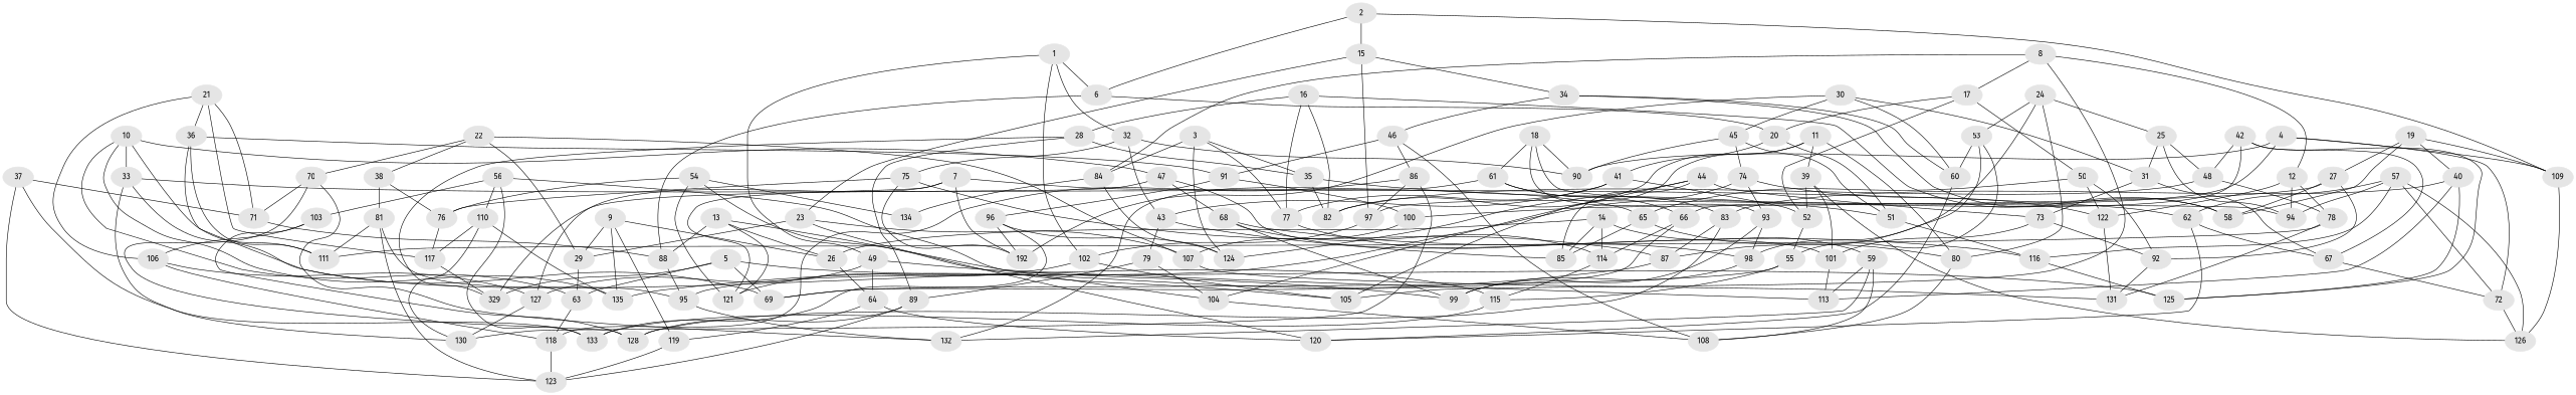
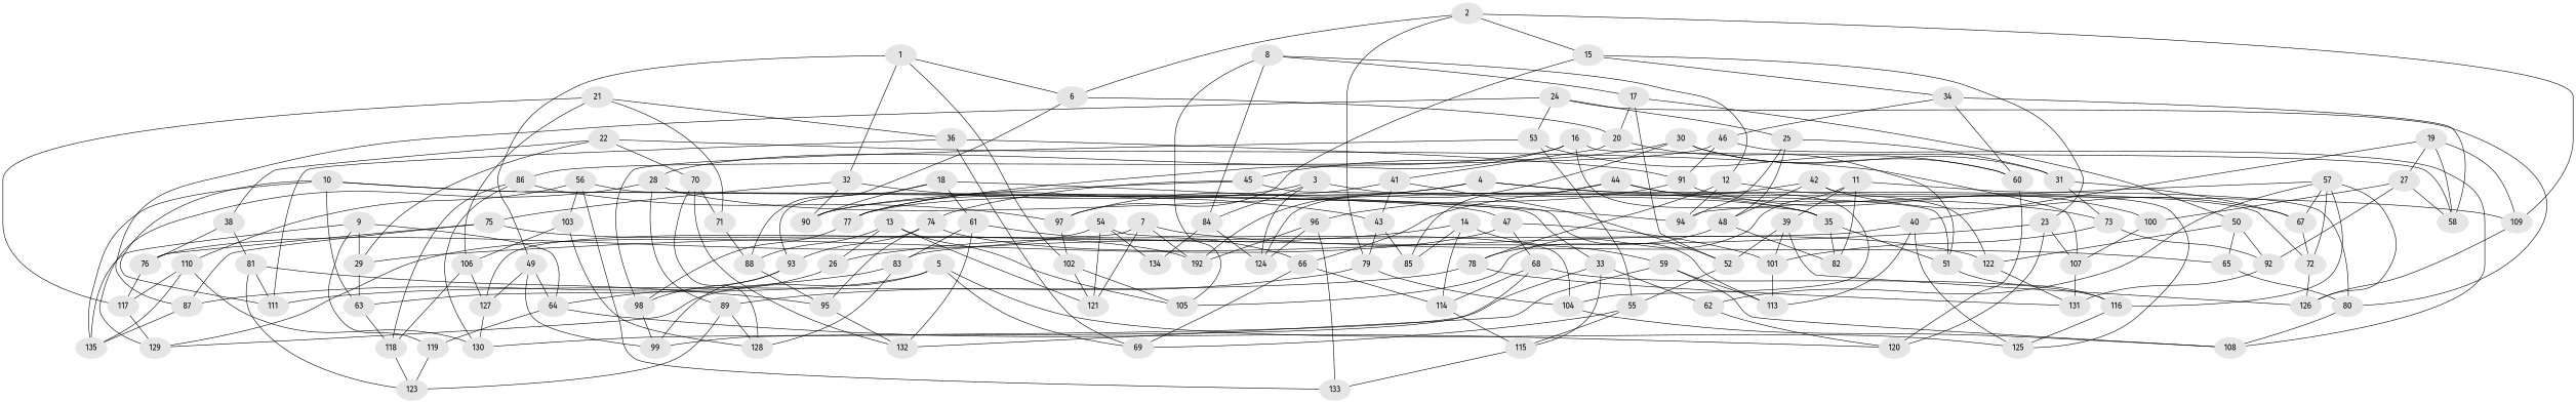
  graph {
    fontname="Fira Sans"
    node [color=gray90 fontname="Fira Sans" style=filled]
    edge [fontname="Fira Sans"]
    1
    6
    32
    49
    102
    20
    88
    90
    43
    75
    127
    64
    99
    121
    105
    2
    15
    79
    109
    97
    23
    34
    89
    104
    126
    3
    35
    77
    84
    124
    82
    51
    98
    134
    4
    72
    5
    63
    69
    125
-   129 [label=329]
+   129
    118
    41
    95
    7
    65
    n47 [label=192]
    80
    85
    130
    8
    12
    17
    78
    94
    122
    50
    52
    9
    26
    29
    119
    135
    123
    10
    33
    111
    47
    62
    115
    11
    39
    101
    108
    131
    13
    14
    59
    114
    113
    132
    107
    120
    58
    60
    46
    16
    28
    92
    55
    18
    61
    93
    83
    66
    19
    27
    40
    100
    116
    21
    36
    71
    106
    117
    91
    22
    38
    70
    76
    81
    128
    24
    25
    53
    87
    31
    48
    67
    73
    30
    45
    74
    133
    86
    96
-   37
    68
    42
    44
    54
    56
    103
    110
    57
    1 -- 6
    1 -- 32
    1 -- 49
    1 -- 102
    6 -- 20
    6 -- 88
    32 -- 90
    32 -- 43
    32 -- 75
    49 -- 127
    49 -- 64
    49 -- 99
    102 -- 121
    102 -- 105
    20 -- 51
    20 -- 41
    88 -- 95
    43 -- 79
    43 -- 85
    75 -- n47
    75 -- 76
    75 -- 87
    127 -- 130
    64 -- 119
    64 -- 120
    2 -- 6
    2 -- 15
+   2 -- 79
    2 -- 109
    15 -- 97
    15 -- 23
    15 -- 34
    79 -- 89
    79 -- 104
    109 -- 126
    97 -- 102
    23 -- 29
    23 -- 107
    23 -- 120
    34 -- 58
    34 -- 60
    34 -- 46
    89 -- 123
    89 -- 128
    104 -- 108
    3 -- 35
    3 -- 77
    3 -- 84
    3 -- 124
    35 -- 82
    35 -- 51
    77 -- 98
    84 -- 124
    84 -- 134
    51 -- 116
    98 -- 99
    4 -- 90
    4 -- 109
    4 -- 97
    4 -- 72
    72 -- 126
    5 -- 63
    5 -- 69
    5 -- 125
    5 -- 129
    63 -- 118
    118 -- 123
    41 -- 43
    41 -- 77
    41 -- 52
    95 -- 132
    7 -- 127
    7 -- 121
    7 -- 65
    7 -- n47
    65 -- 80
-   65 -- 85
    80 -- 108
    8 -- 105
    8 -- 84
    8 -- 12
    8 -- 17
    12 -- 78
    12 -- 94
    12 -- 122
    17 -- 20
    17 -- 50
    17 -- 52
    78 -- 111
    78 -- 131
    122 -- 131
    50 -- 65
    50 -- 122
    50 -- 92
    52 -- 55
-   9 -- 26
+   9 -- 64
    9 -- 29
    9 -- 119
    9 -- 135
    26 -- 64
    29 -- 63
    119 -- 123
    10 -- 63
    10 -- 135
    10 -- 33
    10 -- 111
    10 -- 47
    33 -- 130
    33 -- 62
    33 -- 115
    47 -- 129
    47 -- 101
    47 -- 68
    62 -- 120
-   62 -- 67
+   57 -- 67
    115 -- 133
    11 -- 105
    11 -- 82
    11 -- 80
    11 -- 39
    39 -- 126
    39 -- 52
    39 -- 101
    101 -- 113
    13 -- 88
    13 -- 121
    13 -- 105
    13 -- 26
    14 -- 85
    14 -- 26
    14 -- 59
    14 -- 114
    59 -- 108
    59 -- 113
    59 -- 132
    114 -- 115
    107 -- 131
    60 -- 120
    46 -- 108
    46 -- 91
    46 -- 86
    16 -- 77
-   16 -- 82
+   16 -- 35
    16 -- 58
    16 -- 28
    28 -- 89
    28 -- 35
    28 -- 129
    92 -- 131
    55 -- 69
    55 -- 115
    18 -- 90
    18 -- 94
    18 -- 61
    18 -- 93
    61 -- 132
    61 -- 83
    61 -- 66
    93 -- 99
    93 -- 98
    83 -- 128
    83 -- 87
    66 -- 69
    66 -- 114
    19 -- 109
    19 -- 58
    19 -- 27
    19 -- 40
    27 -- 58
    27 -- 92
    27 -- 100
    40 -- 125
    40 -- 113
    40 -- 83
    100 -- 107
    116 -- 125
    21 -- 36
    21 -- 71
    21 -- 106
    21 -- 117
    36 -- 69
    36 -- 111
    36 -- 91
    71 -- 88
    106 -- 127
    106 -- 118
    117 -- 129
    91 -- 100
    91 -- 96
    22 -- 29
    22 -- 107
    22 -- 38
    22 -- 70
    38 -- 76
    38 -- 81
    70 -- 132
    70 -- 71
    70 -- 128
    76 -- 117
    81 -- 95
    81 -- 123
    81 -- 111
    24 -- 80
    24 -- 25
    24 -- 53
    24 -- 87
    25 -- 94
    25 -- 31
    25 -- 48
    53 -- 98
    53 -- 60
    53 -- 55
    87 -- 135
    31 -- 67
    31 -- 73
    48 -- 82
    48 -- 78
    67 -- 72
    73 -- 101
    73 -- 92
    30 -- n47
    30 -- 60
    30 -- 31
    30 -- 45
    45 -- 90
    45 -- 51
    45 -- 74
    74 -- 95
    74 -- 122
    74 -- 93
    86 -- 97
    86 -- 118
    86 -- 130
    96 -- 124
    96 -- n47
    96 -- 133
-   37 -- 123
-   37 -- 71
-   37 -- 133
    68 -- 99
    68 -- 114
    68 -- 116
    42 -- 125
    42 -- 66
    42 -- 48
    42 -- 67
    44 -- 104
    44 -- 124
    44 -- 85
    44 -- 73
    54 -- 121
    54 -- 104
    54 -- 134
    54 -- 76
    56 -- 113
    56 -- 133
    56 -- 103
    56 -- 110
    103 -- 106
    103 -- 128
    110 -- 130
    110 -- 135
    110 -- 117
    57 -- 126
    57 -- 72
    57 -- 94
    57 -- 62
    57 -- 116
  }
